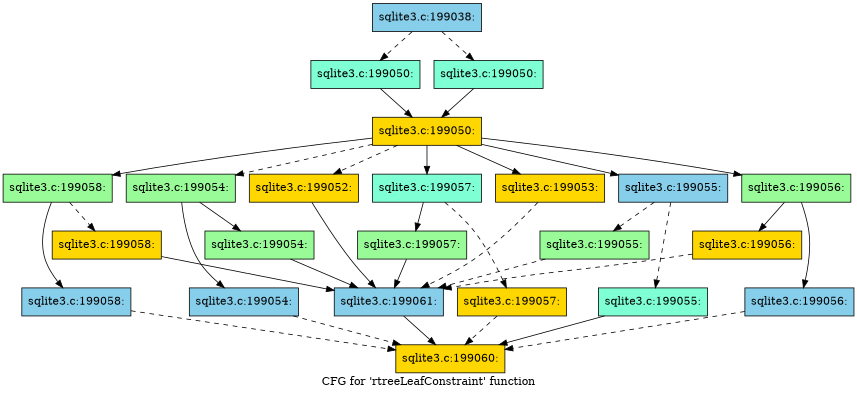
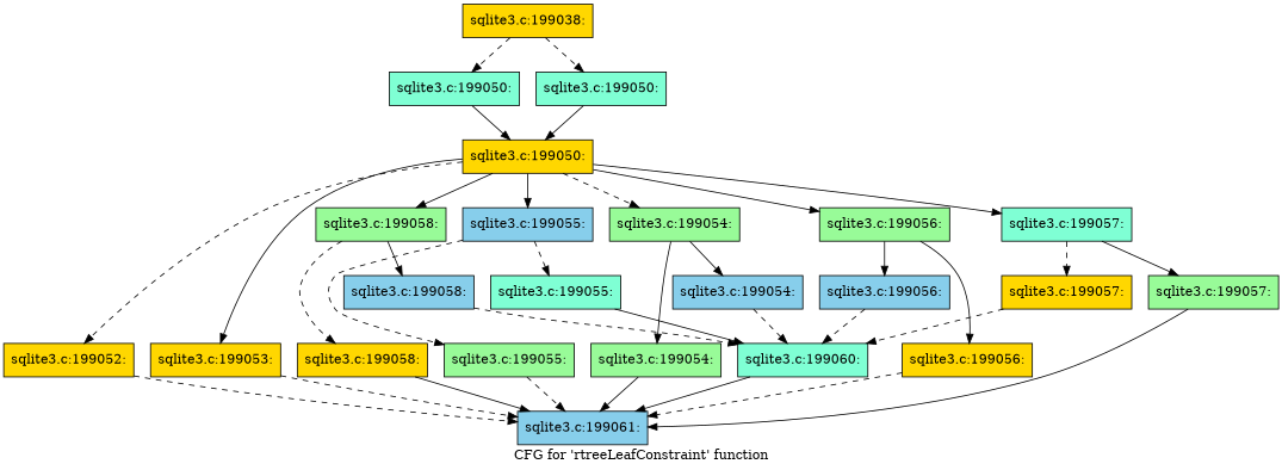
  digraph {
    label="CFG for 'rtreeLeafConstraint' function"
    node [fillcolor=gold shape=record style=filled]
    edge [style=solid]
-   n1 [fillcolor=skyblue label="{sqlite3.c:199038:}"]
+   n1 [label="{sqlite3.c:199038:}"]
    n2 [fillcolor=aquamarine label="{sqlite3.c:199050:}"]
    n3 [fillcolor=aquamarine label="{sqlite3.c:199050:}"]
    n4 [label="{sqlite3.c:199050:}"]
    n5 [fillcolor=palegreen label="{sqlite3.c:199058:}"]
    n6 [label="{sqlite3.c:199052:}"]
    n7 [label="{sqlite3.c:199053:}"]
    n8 [fillcolor=palegreen label="{sqlite3.c:199054:}"]
    n9 [fillcolor=skyblue label="{sqlite3.c:199055:}"]
    n10 [fillcolor=palegreen label="{sqlite3.c:199056:}"]
    n11 [fillcolor=aquamarine label="{sqlite3.c:199057:}"]
    n12 [label="{sqlite3.c:199058:}"]
    n13 [fillcolor=skyblue label="{sqlite3.c:199058:}"]
    n14 [fillcolor=skyblue label="{sqlite3.c:199061:}"]
    n15 [fillcolor=palegreen label="{sqlite3.c:199054:}"]
    n16 [fillcolor=skyblue label="{sqlite3.c:199054:}"]
    n17 [fillcolor=palegreen label="{sqlite3.c:199055:}"]
    n18 [fillcolor=aquamarine label="{sqlite3.c:199055:}"]
    n19 [label="{sqlite3.c:199056:}"]
    n20 [fillcolor=skyblue label="{sqlite3.c:199056:}"]
    n21 [fillcolor=palegreen label="{sqlite3.c:199057:}"]
    n22 [label="{sqlite3.c:199057:}"]
-   n23 [label="{sqlite3.c:199060:}"]
+   n23 [fillcolor=aquamarine label="{sqlite3.c:199060:}"]
    n1 -> n2 [style=dashed]
    n1 -> n3 [style=dashed]
    n2 -> n4
    n3 -> n4
    n4 -> n5
    n4 -> n6 [style=dashed]
    n4 -> n7
    n4 -> n8 [style=dashed]
    n4 -> n9
    n4 -> n10
    n4 -> n11
    n5 -> n12 [style=dashed]
    n5 -> n13
-   n6 -> n14
+   n6 -> n14 [style=dashed]
    n7 -> n14 [style=dashed]
    n8 -> n15
    n8 -> n16
    n9 -> n17 [style=dashed]
    n9 -> n18 [style=dashed]
    n10 -> n19
    n10 -> n20
    n11 -> n21
    n11 -> n22 [style=dashed]
    n12 -> n14
    n13 -> n23 [style=dashed]
    n15 -> n14
    n16 -> n23 [style=dashed]
    n17 -> n14 [style=dashed]
    n18 -> n23
    n19 -> n14 [style=dashed]
    n20 -> n23 [style=dashed]
    n21 -> n14
    n22 -> n23 [style=dashed]
-   n14 -> n23
+   n23 -> n14
  }
